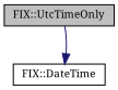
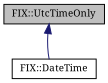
  digraph {
    fontname="Noto Serif"
    node [color=black fontname="Noto Serif" fontsize=10 shape=record style=filled]
    n1 [fillcolor=grey75 fontcolor=black height=0.2 label="FIX::UtcTimeOnly" width=0.4]
    n2 [fillcolor=white height=0.2 label="FIX::DateTime" width=0.4]
-   n2 -> n1 [color=midnightblue dir=back fontname="Noto Serif" fontsize=10 labelfontname=Helvetica labelfontsize=10 style=solid]
+   n1 -> n2 [color=midnightblue dir=back fontname="Noto Serif" fontsize=10 labelfontname=Helvetica labelfontsize=10 style=solid]
  }
